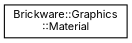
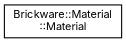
  digraph {
    rankdir=LR
    fontname=Inter
-   n1 [color=black fillcolor=white fontname=Inter fontsize=10 height=0.2 label="Brickware::Graphics\l::Material" shape=record style=filled width=0.4]
+   n1 [color=black fillcolor=white fontname=Inter fontsize=10 height=0.2 label="Brickware::Material\l::Material" shape=record style=filled width=0.4]
  }
